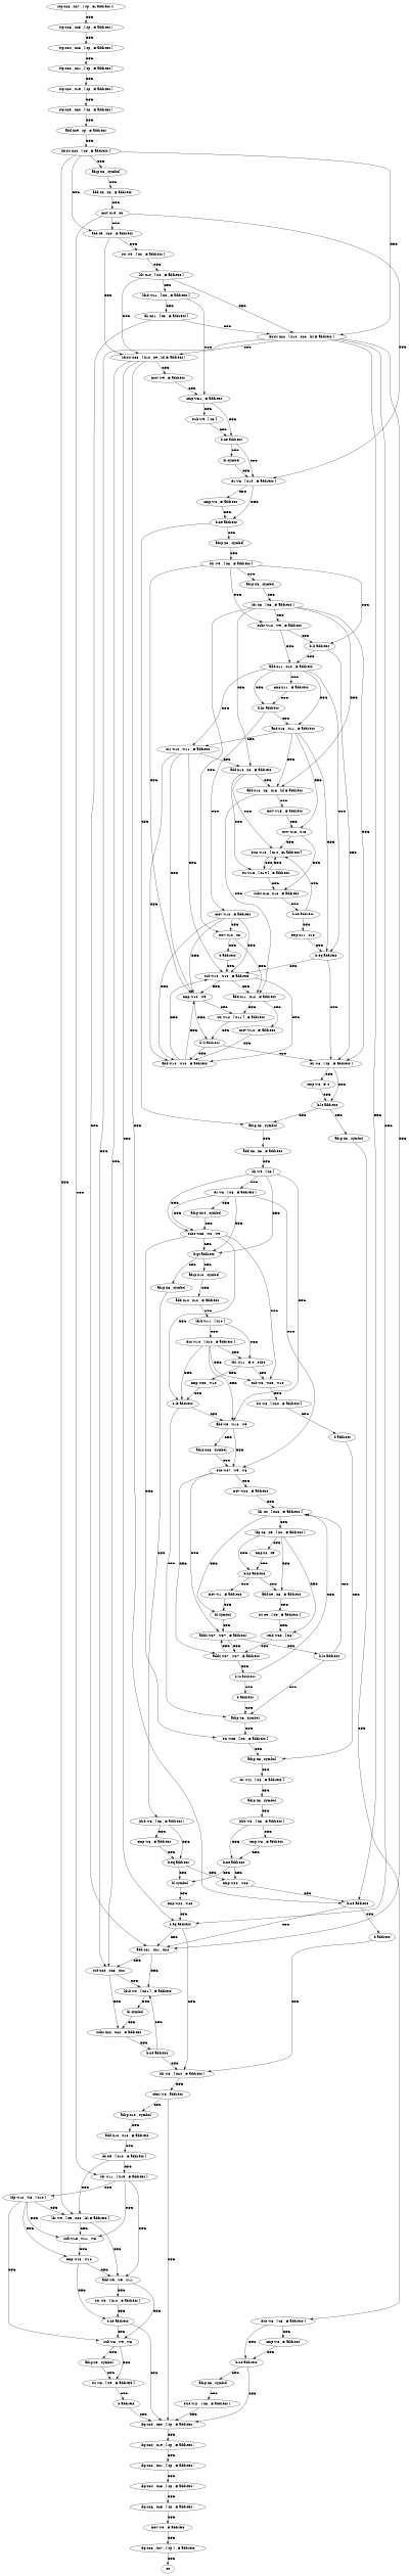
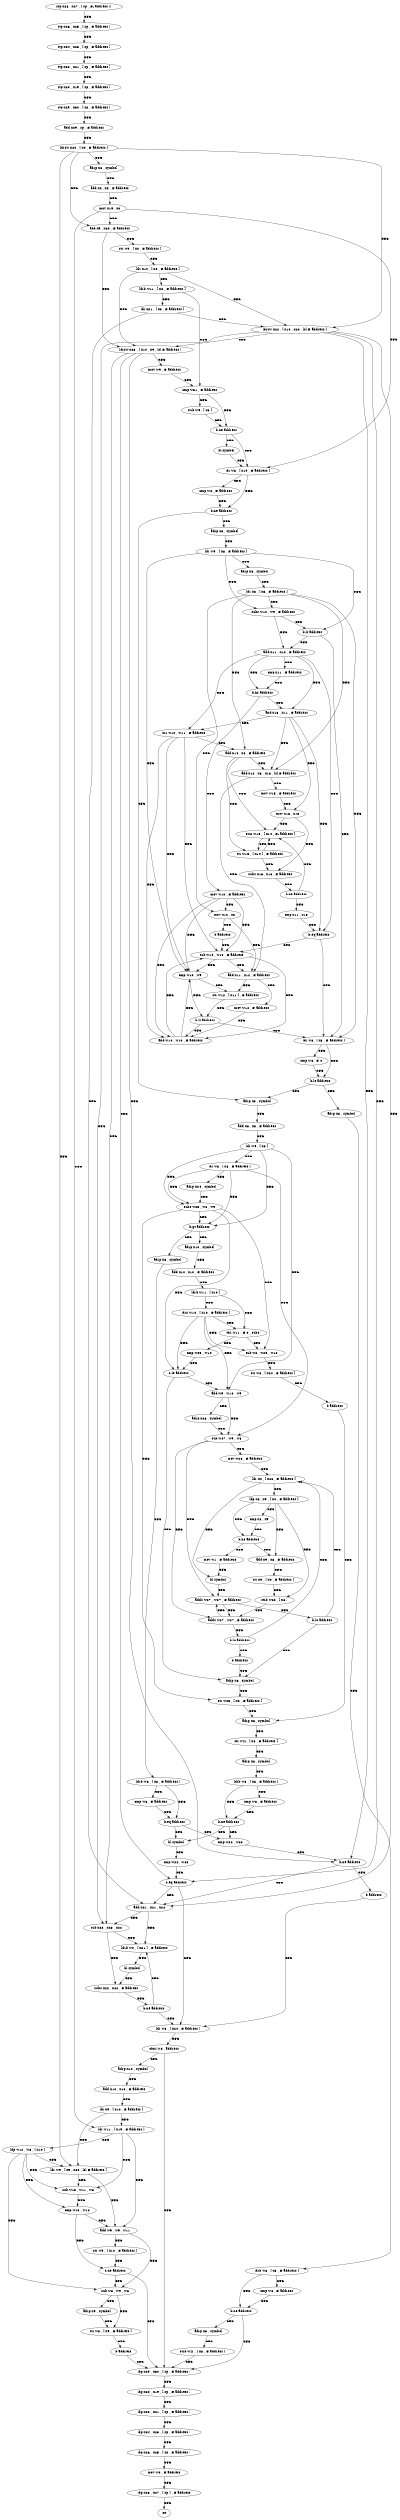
  digraph {
    n1 [label="stp x28 , x27 , [ sp , #- address ]!"]
    n2 [label="stp x26 , x25 , [ sp , # address ]"]
    n3 [label="stp x24 , x23 , [ sp , # address ]"]
    n4 [label="stp x22 , x21 , [ sp , # address ]"]
    n5 [label="stp x20 , x19 , [ sp , # address ]"]
    n6 [label="stp x29 , x30 , [ sp , # address ]"]
    n7 [label="add x29 , sp , # address"]
    n8 [label="ldrsw x20 , [ x0 , # address ]"]
    n9 [label="adrp x8 , symbol"]
    n10 [label="add x9 , x20 , # address"]
    n11 [label="ldrsw x22 , [ x10 , x20 , lsl # address ]"]
    n12 [label="ldr w9 , [ x9 , x20 , lsl # address ]"]
    n13 [label="add x8 , x8 , # address"]
    n14 [label="str w9 , [ x0 , # address ]"]
    n15 [label="ldrsw x23 , [ x10 , x9 , lsl # address ]"]
    n16 [label="add x21 , x21 , x22"]
    n17 [label="b.eq address"]
    n18 [label="b.ne address"]
    n19 [label="sub x22 , x23 , x22"]
    n20 [label="sub w13 , w11 , w8"]
    n21 [label="add w9 , w9 , w11"]
    n22 [label="mov x19 , x0"]
    n23 [label="ldr w8 , [ x19 , # address ]"]
    n24 [label="ldr w11 , [ x19 , # address ]"]
    n25 [label="cmp w8 , # address"]
    n26 [label="b.ne address"]
    n27 [label="ldp w12 , w8 , [ x10 ]"]
    n28 [label="ldr x10 , [ x8 , # address ]"]
    n29 [label="mov w9 , # address"]
    n30 [label="ldrb w11 , [ x8 , # address ]"]
    n31 [label="ldr x21 , [ x8 , # address ]"]
    n32 [label="cmp w81 , # address"]
    n33 [label="strb w9 , [ x8 ]"]
    n34 [label="b.ne address"]
    n35 [label="ldrb w0 , [ x21 ] , # address"]
    n36 [label="ldr w8 , [ x24 , # address ]"]
    n37 [label="b address"]
    n38 [label="subs x22 , x22 , # address"]
    n39 [label="bl symbol"]
    n40 [label="adrp x8 , symbol"]
    n41 [label="adrp x8 , symbol"]
    n42 [label="add x8 , x8 , # address"]
    n43 [label="ldr w9 , [ x8 , # address ]"]
    n44 [label="ldr w9 , [ x8 ]"]
    n45 [label="adrp x8 , symbol"]
    n46 [label="subs w10 , w9 , # address"]
    n47 [label="b.lt address"]
    n48 [label="cmp w10 , w9"]
    n49 [label="ldr w8 , [ x8 , # address ]"]
    n50 [label="subs w25 , w8 , w9"]
    n51 [label="b.gt address"]
    n52 [label="add w9 , w10 , w9"]
    n53 [label="adrp x24 , symbol"]
    n54 [label="sub w27 , w9 , w8"]
    n55 [label="sub w8 , w25 , w10"]
    n56 [label="b.le address"]
    n57 [label="str w25 , [ x8 , # address ]"]
    n58 [label="adrp x10 , symbol"]
    n59 [label="adrp x8 , symbol"]
    n60 [label="adrp x26 , symbol"]
    n61 [label="mov w28 , # address"]
    n62 [label="adds w27 , w27 , # address"]
    n63 [label="adds w27 , w27 , # address"]
    n64 [label="str w8 , [ x24 , # address ]"]
    n65 [label="adrp x8 , symbol"]
    n66 [label="adrp x8 , symbol"]
    n67 [label="add x10 , x10 , # address"]
    n68 [label="ldrb w8 , [ x8 , # address ]"]
    n69 [label="ldrb w11 , [ x10 ]"]
    n70 [label="cmp w8 , # address"]
    n71 [label="b.eq address"]
    n72 [label="ldr x8 , [ x8 , # address ]"]
    n73 [label="add x11 , x10 , # address"]
    n74 [label="ldr w8 , [ x8 , # address ]"]
    n75 [label="str w12 , [ x11 ] , # address"]
    n76 [label="b.lt address"]
    n77 [label="add x14 , x8 , # address"]
    n78 [label="add x12 , x8 , x13 , lsl # address"]
    n79 [label="mov x12 , x8"]
    n80 [label="cmp w8 , # 0"]
    n81 [label="b.le address"]
    n82 [label="stur w15 , [ x14 , #- address ]"]
    n83 [label="str w15 , [ x14 ] , # address"]
    n84 [label="mov w15 , # address"]
    n85 [label="add x11 , x12 , # address"]
    n86 [label="b address"]
    n87 [label="cmp x11 , # address"]
    n88 [label="b.hs address"]
    n89 [label="and x13 , x11 , # address"]
    n90 [label="orr w10 , w11 , # address"]
    n91 [label="b.eq address"]
    n92 [label="adrp x8 , symbol"]
    n93 [label="mov w10 , # address"]
    n94 [label="mov x16 , x13"]
    n95 [label="sub w10 , w10 , # address"]
    n96 [label="add w10 , w10 , # address"]
    n97 [label="ldur w10 , [ x10 , # address ]"]
    n98 [label="tbz w11 , # 0 , subs"]
    n99 [label="cmp w25 , w10"]
    n100 [label="b address"]
    n101 [label="bl symbol"]
    n102 [label="cmp w22 , w23"]
    n103 [label="cmp w22 , w23"]
    n104 [label="ldrb w8 , [ x8 , # address ]"]
    n105 [label="cmp w8 , # address"]
    n106 [label="b.ne address"]
    n107 [label="subs x16 , x16 , # address"]
    n108 [label="str wzr , [ x8 , # address ]"]
    n109 [label="adrp x8 , symbol"]
    n110 [label="cbnz w8 , address"]
    n111 [label="ldp x29 , x30 , [ sp , # address ]"]
    n112 [label="adrp x10 , symbol"]
    n113 [label="bl symbol"]
    n114 [label="adrp x8 , symbol"]
    n115 [label="ldp x20 , x19 , [ sp , # address ]"]
    n116 [label="strb wzr , [ x8 , # address ]"]
    n117 [label="ldp x22 , x21 , [ sp , # address ]"]
    n118 [label="mov w12 , # address"]
    n119 [label="b.ne address"]
    n120 [label="ldr x0 , [ x26 , # address ]"]
    n121 [label="b.lo address"]
    n122 [label="b.lo address"]
    n123 [label="bl symbol"]
    n124 [label="ldp x8 , x9 , [ x0 , # address ]"]
    n125 [label="add x9 , x8 , # address"]
    n126 [label="strb w28 , [ x8 ]"]
    n127 [label="cmp x8 , x9"]
    n128 [label="b.hs address"]
    n129 [label="ldrb w8 , [ x8 , # address ]"]
    n130 [label="cmp w8 , # address"]
    n131 [label="b.ne address"]
    n132 [label="add x10 , x10 , # address"]
    n133 [label="ldr x9 , [ x10 , # address ]"]
    n134 [label="b.ne address"]
    n135 [label="ldp x24 , x23 , [ sp , # address ]"]
    n136 [label="ldp x26 , x25 , [ sp , # address ]"]
    n137 [label="mov w0 , # address"]
    n138 [label="ldp x28 , x27 , [ sp ] , # address"]
    n139 [label=ret]
    n140 [label="cmp x11 , x13"]
    n141 [label="mov w1 , # address"]
    n142 [label="str x9 , [ x0 , # address ]"]
    n143 [label="b address"]
    n144 [label="cmp w13 , w12"]
    n145 [label="sub w8 , w9 , w8"]
    n146 [label="str w9 , [ x10 , # address ]"]
    n147 [label="b.ne address"]
    n148 [label="adrp x9 , symbol"]
    n149 [label="str w8 , [ x9 , # address ]"]
    n150 [label="b address"]
    n1 -> n2 [label=CFG]
    n2 -> n3 [label=CFG]
    n3 -> n4 [label=CFG]
    n4 -> n5 [label=CFG]
    n5 -> n6 [label=CFG]
    n6 -> n7 [label=CFG]
    n7 -> n8 [label=CFG]
    n8 -> n9 [label=CFG]
    n8 -> n10 [label=DFG]
    n8 -> n11 [label=DFG]
    n8 -> n12 [label=DFG]
    n9 -> n13 [label=CFG]
    n10 -> n14 [label=DFG]
    n10 -> n15 [label=DFG]
    n11 -> n15 [label=CFG]
    n11 -> n16 [label=DFG]
    n11 -> n17 [label=DFG]
    n11 -> n18 [label=DFG]
    n11 -> n19 [label=DFG]
    n12 -> n20 [label=CFG]
    n12 -> n21 [label=DFG]
    n13 -> n22 [label=CFG]
    n14 -> n28 [label=CFG]
    n15 -> n17 [label=DFG]
    n15 -> n18 [label=DFG]
    n15 -> n19 [label=DFG]
    n15 -> n29 [label=CFG]
    n16 -> n19 [label=CFG]
    n16 -> n35 [label=DFG]
    n17 -> n16 [label=CFG]
    n17 -> n36 [label=CFG]
    n18 -> n16 [label=CFG]
    n18 -> n37 [label=CFG]
    n19 -> n35 [label=CFG]
    n19 -> n38 [label=DFG]
    n20 -> n144 [label=DFG]
    n21 -> n145 [label=DFG]
    n21 -> n146 [label=DFG]
    n22 -> n10 [label=CFG]
    n22 -> n23 [label=DFG]
    n22 -> n24 [label=DFG]
    n23 -> n25 [label=CFG]
    n23 -> n26 [label=DFG]
    n24 -> n20 [label=DFG]
    n24 -> n21 [label=DFG]
    n24 -> n27 [label=CFG]
    n25 -> n26 [label=CFG]
    n26 -> n40 [label=CFG]
    n26 -> n41 [label=CFG]
    n27 -> n12 [label=CFG]
    n27 -> n20 [label=DFG]
    n27 -> n144 [label=DFG]
    n27 -> n145 [label=DFG]
    n28 -> n11 [label=DFG]
    n28 -> n15 [label=DFG]
    n28 -> n30 [label=CFG]
    n29 -> n32 [label=CFG]
    n30 -> n31 [label=CFG]
    n30 -> n32 [label=DFG]
    n31 -> n11 [label=CFG]
    n31 -> n16 [label=DFG]
    n32 -> n33 [label=CFG]
    n32 -> n34 [label=DFG]
    n33 -> n34 [label=CFG]
    n34 -> n23 [label=CFG]
    n34 -> n39 [label=CFG]
    n35 -> n113 [label=DFG]
    n36 -> n110 [label=DFG]
    n37 -> n36 [label=CFG]
    n38 -> n134 [label=DFG]
    n39 -> n23 [label=CFG]
    n40 -> n42 [label=CFG]
    n41 -> n43 [label=CFG]
    n42 -> n44 [label=CFG]
    n43 -> n45 [label=CFG]
    n43 -> n46 [label=DFG]
    n43 -> n47 [label=DFG]
    n43 -> n48 [label=DFG]
    n44 -> n49 [label=CFG]
    n44 -> n50 [label=DFG]
    n44 -> n51 [label=DFG]
    n44 -> n52 [label=DFG]
    n45 -> n72 [label=CFG]
    n46 -> n47 [label=CFG]
    n46 -> n73 [label=DFG]
    n47 -> n73 [label=CFG]
    n47 -> n74 [label=CFG]
    n48 -> n75 [label=CFG]
    n48 -> n76 [label=DFG]
    n49 -> n50 [label=DFG]
    n49 -> n51 [label=DFG]
    n49 -> n53 [label=CFG]
    n49 -> n54 [label=DFG]
    n50 -> n51 [label=CFG]
    n50 -> n55 [label=DFG]
    n50 -> n56 [label=DFG]
    n50 -> n57 [label=DFG]
    n51 -> n58 [label=CFG]
    n51 -> n59 [label=CFG]
    n52 -> n54 [label=DFG]
    n52 -> n60 [label=CFG]
    n53 -> n50 [label=CFG]
    n54 -> n61 [label=CFG]
    n54 -> n62 [label=DFG]
    n54 -> n63 [label=DFG]
    n55 -> n64 [label=DFG]
    n56 -> n52 [label=CFG]
    n56 -> n65 [label=CFG]
    n57 -> n66 [label=CFG]
    n58 -> n67 [label=CFG]
    n59 -> n68 [label=CFG]
    n60 -> n54 [label=CFG]
    n61 -> n120 [label=CFG]
    n62 -> n63 [label=DFG]
    n62 -> n121 [label=DFG]
    n63 -> n62 [label=DFG]
    n63 -> n122 [label=DFG]
    n64 -> n100 [label=CFG]
    n65 -> n57 [label=CFG]
    n66 -> n108 [label=CFG]
    n67 -> n69 [label=CFG]
    n68 -> n70 [label=CFG]
    n68 -> n71 [label=DFG]
    n69 -> n97 [label=CFG]
    n69 -> n98 [label=DFG]
    n70 -> n71 [label=CFG]
    n71 -> n101 [label=CFG]
    n71 -> n102 [label=CFG]
    n72 -> n46 [label=CFG]
    n72 -> n74 [label=DFG]
-   n72 -> n77 [label=CFG]
+   n72 -> n77 [label=DFG]
    n72 -> n78 [label=DFG]
    n72 -> n79 [label=DFG]
    n73 -> n87 [label=CFG]
    n73 -> n88 [label=DFG]
    n73 -> n89 [label=DFG]
    n73 -> n90 [label=DFG]
    n73 -> n91 [label=DFG]
    n74 -> n80 [label=CFG]
    n74 -> n81 [label=DFG]
    n75 -> n76 [label=CFG]
    n76 -> n74 [label=CFG]
    n76 -> n96 [label=CFG]
    n77 -> n78 [label=CFG]
    n77 -> n82 [label=DFG]
    n77 -> n83 [label=DFG]
    n78 -> n84 [label=CFG]
    n78 -> n85 [label=DFG]
    n79 -> n85 [label=DFG]
    n79 -> n86 [label=CFG]
    n80 -> n81 [label=CFG]
    n81 -> n40 [label=CFG]
    n81 -> n92 [label=CFG]
    n82 -> n83 [label=CFG]
    n83 -> n82 [label=DFG]
    n83 -> n107 [label=CFG]
    n84 -> n94 [label=CFG]
    n85 -> n75 [label=DFG]
    n85 -> n118 [label=CFG]
    n86 -> n95 [label=CFG]
    n87 -> n88 [label=CFG]
    n88 -> n89 [label=CFG]
    n88 -> n93 [label=CFG]
    n89 -> n78 [label=DFG]
    n89 -> n90 [label=CFG]
    n89 -> n91 [label=DFG]
    n89 -> n94 [label=DFG]
    n90 -> n48 [label=DFG]
    n90 -> n77 [label=CFG]
    n90 -> n95 [label=DFG]
    n90 -> n96 [label=DFG]
    n91 -> n74 [label=CFG]
    n91 -> n95 [label=CFG]
    n92 -> n104 [label=CFG]
    n93 -> n48 [label=DFG]
    n93 -> n79 [label=CFG]
    n93 -> n95 [label=DFG]
    n93 -> n96 [label=DFG]
    n94 -> n82 [label=CFG]
    n94 -> n107 [label=DFG]
    n95 -> n48 [label=DFG]
    n95 -> n85 [label=CFG]
    n95 -> n96 [label=DFG]
    n96 -> n48 [label=DFG]
    n96 -> n95 [label=DFG]
    n97 -> n52 [label=DFG]
    n97 -> n55 [label=DFG]
    n97 -> n56 [label=DFG]
    n97 -> n98 [label=CFG]
    n98 -> n55 [label=CFG]
    n98 -> n99 [label=CFG]
    n99 -> n56 [label=CFG]
    n100 -> n66 [label=CFG]
    n101 -> n103 [label=CFG]
    n102 -> n18 [label=CFG]
    n103 -> n17 [label=CFG]
    n104 -> n105 [label=CFG]
    n104 -> n106 [label=DFG]
    n105 -> n106 [label=CFG]
    n106 -> n111 [label=CFG]
    n106 -> n114 [label=CFG]
    n107 -> n119 [label=DFG]
    n108 -> n109 [label=CFG]
    n109 -> n129 [label=CFG]
    n110 -> n111 [label=CFG]
    n110 -> n112 [label=CFG]
    n111 -> n115 [label=CFG]
    n112 -> n132 [label=CFG]
    n113 -> n38 [label=CFG]
    n114 -> n116 [label=CFG]
    n115 -> n117 [label=CFG]
    n116 -> n111 [label=CFG]
    n117 -> n135 [label=CFG]
    n118 -> n96 [label=CFG]
    n119 -> n82 [label=CFG]
    n119 -> n140 [label=CFG]
    n120 -> n123 [label=DFG]
    n120 -> n124 [label=CFG]
    n121 -> n65 [label=CFG]
    n121 -> n120 [label=CFG]
    n122 -> n120 [label=CFG]
    n122 -> n143 [label=CFG]
    n123 -> n62 [label=CFG]
    n124 -> n125 [label=DFG]
    n124 -> n126 [label=DFG]
    n124 -> n127 [label=CFG]
    n124 -> n128 [label=DFG]
    n125 -> n142 [label=DFG]
    n126 -> n63 [label=CFG]
    n127 -> n128 [label=CFG]
    n128 -> n125 [label=CFG]
    n128 -> n141 [label=CFG]
    n129 -> n130 [label=CFG]
    n129 -> n131 [label=DFG]
    n130 -> n131 [label=CFG]
    n131 -> n101 [label=CFG]
    n131 -> n102 [label=CFG]
    n132 -> n133 [label=CFG]
    n133 -> n12 [label=DFG]
    n133 -> n24 [label=CFG]
    n134 -> n35 [label=CFG]
    n134 -> n36 [label=CFG]
    n135 -> n136 [label=CFG]
    n136 -> n137 [label=CFG]
    n137 -> n138 [label=CFG]
    n138 -> n139 [label=CFG]
    n140 -> n91 [label=CFG]
    n141 -> n123 [label=CFG]
    n142 -> n126 [label=CFG]
    n143 -> n65 [label=CFG]
    n144 -> n21 [label=CFG]
    n144 -> n147 [label=DFG]
    n145 -> n148 [label=CFG]
    n145 -> n149 [label=DFG]
    n146 -> n147 [label=CFG]
    n147 -> n111 [label=CFG]
    n147 -> n145 [label=CFG]
    n148 -> n149 [label=CFG]
    n149 -> n150 [label=CFG]
    n150 -> n111 [label=CFG]
  }
